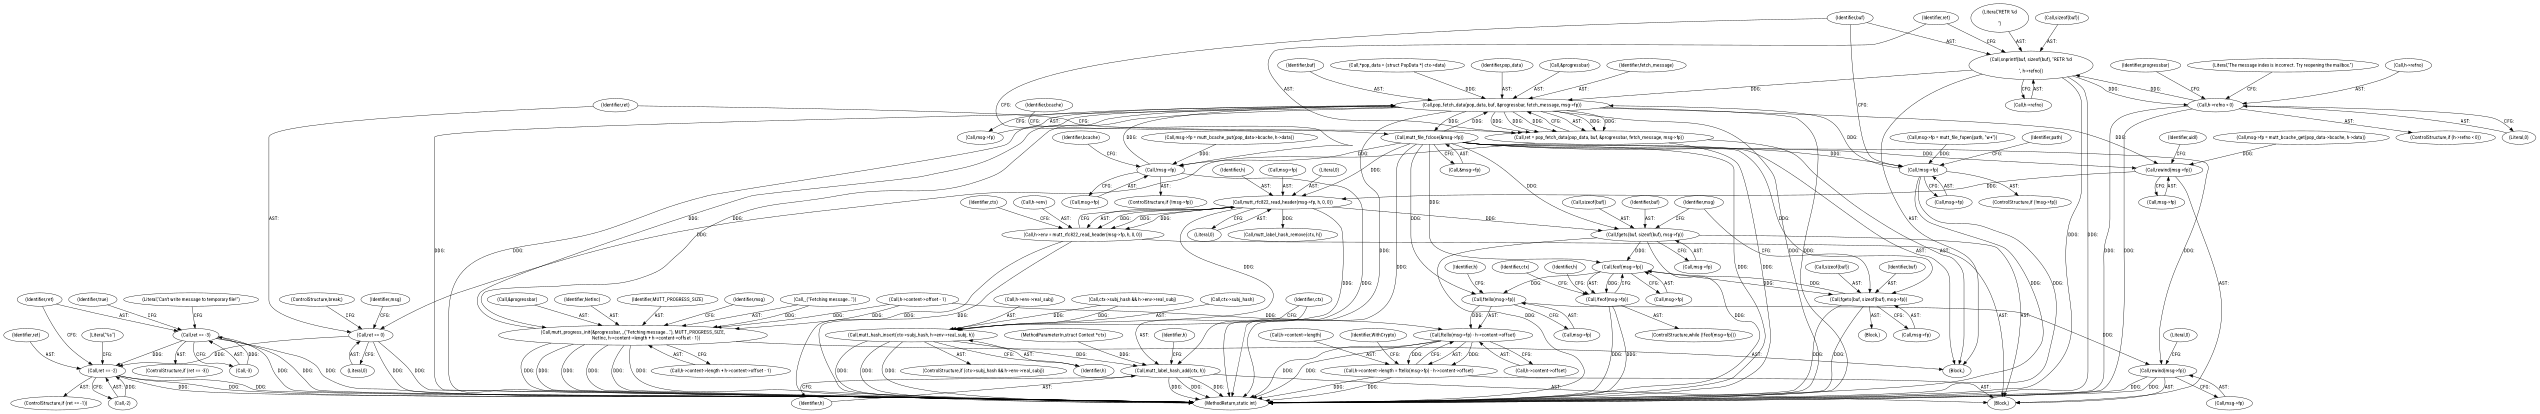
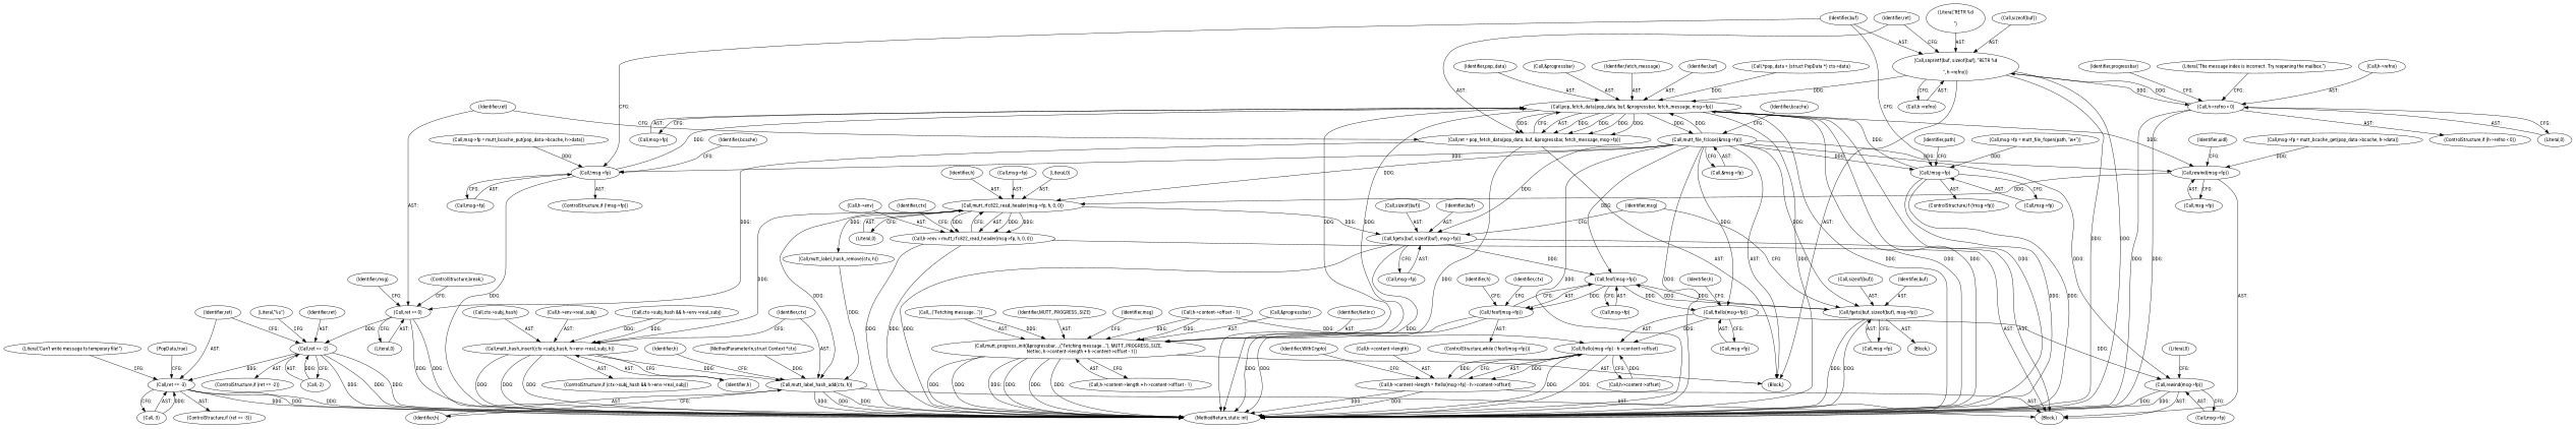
  digraph {
    fontname="Roboto Condensed"
    node [fontname="Roboto Condensed"]
    edge [fontname="Roboto Condensed"]
    n1 [label="(Call,snprintf(buf, sizeof(buf), \"RETR %d\r\n\", h->refno))"]
    n2 [label="(Call,h->refno < 0)"]
    n3 [label="(Call,pop_fetch_data(pop_data, buf, &progressbar, fetch_message, msg->fp))"]
    n4 [label="(Block,)"]
    n5 [label="(Call,h->refno)"]
    n6 [label="(MethodReturn,static int)"]
    n7 [label="(ControlStructure,if (h->refno < 0))"]
    n8 [label="(Literal,0)"]
    n9 [label="(Call,mutt_progress_init(&progressbar, _(\"Fetching message...\"), MUTT_PROGRESS_SIZE,\n                        NetInc, h->content->length + h->content->offset - 1))"]
    n10 [label="(Call,ret = pop_fetch_data(pop_data, buf, &progressbar, fetch_message, msg->fp))"]
    n11 [label="(Call,mutt_file_fclose(&msg->fp))"]
    n12 [label="(Call,rewind(msg->fp))"]
    n13 [label="(Call,msg->fp)"]
    n14 [label="(Call,h->content->length + h->content->offset - 1)"]
    n15 [label="(Call,ret == 0)"]
    n16 [label="(Call,!msg->fp)"]
    n17 [label="(Call,!msg->fp)"]
    n18 [label="(Call,mutt_rfc822_read_header(msg->fp, h, 0, 0))"]
    n19 [label="(Call,fgets(buf, sizeof(buf), msg->fp))"]
    n20 [label="(Call,feof(msg->fp))"]
    n21 [label="(Call,fgets(buf, sizeof(buf), msg->fp))"]
    n22 [label="(Call,ftello(msg->fp))"]
    n23 [label="(Call,rewind(msg->fp))"]
    n24 [label="(Call,&msg->fp)"]
    n25 [label="(Call,msg->fp)"]
    n26 [label="(Block,)"]
    n27 [label="(Call,ret == -2)"]
    n28 [label="(Literal,0)"]
    n29 [label="(Call,ret == -3)"]
-   n30 [label="(ControlStructure,if (ret == -1))"]
+   n30 [label="(ControlStructure,if (ret == -2))"]
    n31 [label="(Call,-2)"]
    n32 [label="(Call,-3)"]
    n33 [label="(ControlStructure,if (ret == -3))"]
    n34 [label="(Call,msg->fp)"]
    n35 [label="(ControlStructure,if (!msg->fp))"]
    n36 [label="(Call,msg->fp)"]
    n37 [label="(ControlStructure,if (!msg->fp))"]
    n38 [label="(Call,h->env = mutt_rfc822_read_header(msg->fp, h, 0, 0))"]
    n39 [label="(Call,mutt_hash_insert(ctx->subj_hash, h->env->real_subj, h))"]
    n40 [label="(Call,mutt_label_hash_add(ctx, h))"]
    n41 [label="(Literal,0)"]
    n42 [label="(Call,mutt_label_hash_remove(ctx, h))"]
    n43 [label="(Call,msg->fp)"]
    n44 [label="(Call,!feof(msg->fp))"]
    n45 [label="(Call,msg->fp)"]
    n46 [label="(Block,)"]
    n47 [label="(Call,msg->fp)"]
    n48 [label="(Call,ftello(msg->fp) - h->content->offset)"]
    n49 [label="(Call,msg->fp)"]
    n50 [label="(Call,msg->fp)"]
    n51 [label="(Identifier,h)"]
    n52 [label="(ControlStructure,if (ctx->subj_hash && h->env->real_subj))"]
    n53 [label="(Identifier,h)"]
    n54 [label="(ControlStructure,while (!feof(msg->fp)))"]
    n55 [label="(Call,h->content->length = ftello(msg->fp) - h->content->offset)"]
    n56 [label="(Call,h->content->offset)"]
    n57 [label="(ControlStructure,break;)"]
    n58 [label="(Literal,\"%s\")"]
    n59 [label="(Literal,0)"]
    n60 [label="(Call,sizeof(buf))"]
    n61 [label="(Identifier,ret)"]
    n62 [label="(Identifier,ctx)"]
    n63 [label="(Identifier,path)"]
    n64 [label="(Call,&progressbar)"]
    n65 [label="(Call,msg->fp = mutt_file_fopen(path, \"w+\"))"]
    n66 [label="(Identifier,buf)"]
    n67 [label="(Call,*pop_data = (struct PopData *) ctx->data)"]
    n68 [label="(Call,msg->fp = mutt_bcache_get(pop_data->bcache, h->data))"]
    n69 [label="(Identifier,h)"]
    n70 [label="(Identifier,pop_data)"]
    n71 [label="(Identifier,NetInc)"]
    n72 [label="(Call,h->refno)"]
    n73 [label="(Call,h->env)"]
    n74 [label="(Call,sizeof(buf))"]
    n75 [label="(Identifier,ctx)"]
    n76 [label="(Call,&progressbar)"]
    n77 [label="(Literal,\"Can't write message to temporary file!\")"]
    n78 [label="(Identifier,buf)"]
    n79 [label="(Identifier,h)"]
    n80 [label="(Call,msg->fp = mutt_bcache_put(pop_data->bcache, h->data))"]
    n81 [label="(Identifier,bcache)"]
    n82 [label="(Identifier,msg)"]
    n83 [label="(Call,_(\"Fetching message...\"))"]
    n84 [label="(Identifier,bcache)"]
    n85 [label="(Call,h->env->real_subj)"]
    n86 [label="(Call,ctx->subj_hash && h->env->real_subj)"]
    n87 [label="(Identifier,msg)"]
    n88 [label="(Identifier,progressbar)"]
    n89 [label="(Identifier,fetch_message)"]
    n90 [label="(Identifier,buf)"]
    n91 [label="(Identifier,MUTT_PROGRESS_SIZE)"]
    n92 [label="(Literal,\"The message index is incorrect. Try reopening the mailbox.\")"]
    n93 [label="(Identifier,h)"]
    n94 [label="(Call,msg->fp)"]
    n95 [label="(Identifier,h)"]
    n96 [label="(Identifier,ret)"]
    n97 [label="(Identifier,ctx)"]
    n98 [label="(Identifier,ret)"]
    n99 [label="(Identifier,uidl)"]
    n100 [label="(Identifier,msg)"]
    n101 [label="(Call,h->content->offset - 1)"]
    n102 [label="(MethodParameterIn,struct Context *ctx)"]
-   n103 [label="(Identifier,true)"]
+   n103 [label="(PopData,true)"]
    n104 [label="(Identifier,ret)"]
    n105 [label="(Call,sizeof(buf))"]
    n106 [label="(Call,ctx->subj_hash)"]
    n107 [label="(Identifier,WithCrypto)"]
    n108 [label="(Literal,0)"]
    n109 [label="(Literal,\"RETR %d\r\n\")"]
    n110 [label="(Call,h->content->length)"]
    n111 [label="(Identifier,buf)"]
    n1 -> n2 [label="DDG: "]
    n1 -> n3 [label="DDG: "]
    n1 -> n4 [label="AST: "]
    n1 -> n5 [label="CFG: "]
    n1 -> n6 [label="DDG: "]
    n1 -> n6 [label="DDG: "]
    n2 -> n1 [label="DDG: "]
    n2 -> n6 [label="DDG: "]
    n2 -> n6 [label="DDG: "]
    n2 -> n7 [label="AST: "]
    n2 -> n8 [label="CFG: "]
    n3 -> n6 [label="DDG: "]
    n3 -> n6 [label="DDG: "]
    n3 -> n6 [label="DDG: "]
    n3 -> n6 [label="DDG: "]
    n3 -> n6 [label="DDG: "]
    n3 -> n9 [label="DDG: "]
    n3 -> n10 [label="AST: "]
    n3 -> n10 [label="DDG: "]
    n3 -> n10 [label="DDG: "]
    n3 -> n10 [label="DDG: "]
    n3 -> n10 [label="DDG: "]
    n3 -> n10 [label="DDG: "]
    n3 -> n11 [label="DDG: "]
    n3 -> n12 [label="DDG: "]
    n3 -> n13 [label="CFG: "]
    n5 -> n1 [label="AST: "]
    n8 -> n2 [label="AST: "]
    n9 -> n3 [label="DDG: "]
    n9 -> n4 [label="AST: "]
    n9 -> n6 [label="DDG: "]
    n9 -> n6 [label="DDG: "]
    n9 -> n6 [label="DDG: "]
    n9 -> n6 [label="DDG: "]
    n9 -> n6 [label="DDG: "]
    n9 -> n6 [label="DDG: "]
    n9 -> n14 [label="CFG: "]
    n10 -> n3 [label="CFG: "]
    n10 -> n4 [label="AST: "]
    n10 -> n6 [label="DDG: "]
    n10 -> n15 [label="DDG: "]
    n11 -> n3 [label="DDG: "]
    n11 -> n4 [label="AST: "]
    n11 -> n6 [label="DDG: "]
    n11 -> n6 [label="DDG: "]
    n11 -> n12 [label="DDG: "]
    n11 -> n16 [label="DDG: "]
    n11 -> n17 [label="DDG: "]
    n11 -> n18 [label="DDG: "]
    n11 -> n19 [label="DDG: "]
    n11 -> n20 [label="DDG: "]
    n11 -> n21 [label="DDG: "]
    n11 -> n22 [label="DDG: "]
    n11 -> n23 [label="DDG: "]
    n11 -> n24 [label="CFG: "]
    n12 -> n18 [label="DDG: "]
    n12 -> n25 [label="CFG: "]
    n12 -> n26 [label="AST: "]
    n13 -> n3 [label="AST: "]
    n14 -> n9 [label="AST: "]
    n15 -> n6 [label="DDG: "]
    n15 -> n6 [label="DDG: "]
    n15 -> n27 [label="DDG: "]
    n15 -> n28 [label="CFG: "]
    n16 -> n3 [label="DDG: "]
    n16 -> n6 [label="DDG: "]
    n16 -> n34 [label="CFG: "]
    n16 -> n35 [label="AST: "]
    n17 -> n3 [label="DDG: "]
    n17 -> n6 [label="DDG: "]
    n17 -> n6 [label="DDG: "]
    n17 -> n36 [label="CFG: "]
    n17 -> n37 [label="AST: "]
    n18 -> n19 [label="DDG: "]
    n18 -> n38 [label="AST: "]
    n18 -> n38 [label="DDG: "]
    n18 -> n38 [label="DDG: "]
    n18 -> n38 [label="DDG: "]
    n18 -> n39 [label="DDG: "]
    n18 -> n40 [label="DDG: "]
    n18 -> n41 [label="CFG: "]
    n18 -> n42 [label="DDG: "]
    n19 -> n6 [label="DDG: "]
    n19 -> n6 [label="DDG: "]
    n19 -> n20 [label="DDG: "]
    n19 -> n26 [label="AST: "]
    n19 -> n43 [label="CFG: "]
    n20 -> n21 [label="DDG: "]
    n20 -> n22 [label="DDG: "]
    n20 -> n44 [label="AST: "]
    n20 -> n44 [label="DDG: "]
    n20 -> n45 [label="CFG: "]
    n21 -> n6 [label="DDG: "]
    n21 -> n6 [label="DDG: "]
    n21 -> n20 [label="DDG: "]
    n21 -> n46 [label="AST: "]
    n21 -> n47 [label="CFG: "]
    n22 -> n23 [label="DDG: "]
    n22 -> n48 [label="AST: "]
    n22 -> n48 [label="DDG: "]
    n22 -> n49 [label="CFG: "]
    n23 -> n6 [label="DDG: "]
    n23 -> n6 [label="DDG: "]
    n23 -> n26 [label="AST: "]
    n23 -> n50 [label="CFG: "]
    n24 -> n11 [label="AST: "]
    n25 -> n12 [label="AST: "]
    n27 -> n6 [label="DDG: "]
    n27 -> n6 [label="DDG: "]
    n27 -> n6 [label="DDG: "]
-   n29 -> n27 [label="DDG: "]
+   n27 -> n29 [label="DDG: "]
    n27 -> n30 [label="AST: "]
    n27 -> n31 [label="CFG: "]
    n28 -> n15 [label="AST: "]
    n29 -> n6 [label="DDG: "]
    n29 -> n6 [label="DDG: "]
    n29 -> n6 [label="DDG: "]
    n29 -> n32 [label="CFG: "]
    n29 -> n33 [label="AST: "]
    n31 -> n27 [label="AST: "]
    n31 -> n27 [label="DDG: "]
    n32 -> n29 [label="AST: "]
    n32 -> n29 [label="DDG: "]
    n34 -> n16 [label="AST: "]
    n36 -> n17 [label="AST: "]
    n38 -> n6 [label="DDG: "]
    n38 -> n6 [label="DDG: "]
    n38 -> n18 [label="CFG: "]
    n38 -> n26 [label="AST: "]
    n39 -> n6 [label="DDG: "]
    n39 -> n6 [label="DDG: "]
    n39 -> n6 [label="DDG: "]
    n39 -> n40 [label="DDG: "]
    n39 -> n51 [label="CFG: "]
    n39 -> n52 [label="AST: "]
    n40 -> n6 [label="DDG: "]
    n40 -> n6 [label="DDG: "]
    n40 -> n6 [label="DDG: "]
    n40 -> n26 [label="AST: "]
    n40 -> n53 [label="CFG: "]
    n41 -> n18 [label="AST: "]
+   n42 -> n40 [label="DDG: "]
    n43 -> n19 [label="AST: "]
    n44 -> n6 [label="DDG: "]
    n44 -> n6 [label="DDG: "]
    n44 -> n20 [label="CFG: "]
    n44 -> n54 [label="AST: "]
    n45 -> n20 [label="AST: "]
    n47 -> n21 [label="AST: "]
    n48 -> n6 [label="DDG: "]
    n48 -> n6 [label="DDG: "]
    n48 -> n55 [label="AST: "]
    n48 -> n55 [label="DDG: "]
    n48 -> n55 [label="DDG: "]
    n48 -> n56 [label="CFG: "]
    n49 -> n22 [label="AST: "]
    n50 -> n23 [label="AST: "]
    n51 -> n39 [label="AST: "]
    n53 -> n40 [label="AST: "]
    n55 -> n6 [label="DDG: "]
    n55 -> n6 [label="DDG: "]
    n55 -> n26 [label="AST: "]
    n55 -> n48 [label="CFG: "]
-   n56 -> n48 [label="AST: "]
+   n56 -> n48 [label="DDG: "]
    n57 -> n15 [label="CFG: "]
    n58 -> n27 [label="CFG: "]
    n59 -> n18 [label="AST: "]
    n60 -> n21 [label="AST: "]
    n61 -> n27 [label="AST: "]
    n62 -> n39 [label="CFG: "]
    n62 -> n40 [label="AST: "]
    n63 -> n17 [label="CFG: "]
    n64 -> n9 [label="AST: "]
    n65 -> n17 [label="DDG: "]
    n66 -> n21 [label="AST: "]
    n67 -> n3 [label="DDG: "]
    n68 -> n12 [label="DDG: "]
    n69 -> n40 [label="CFG: "]
    n70 -> n3 [label="AST: "]
    n71 -> n9 [label="AST: "]
    n72 -> n2 [label="AST: "]
    n73 -> n38 [label="AST: "]
    n74 -> n19 [label="AST: "]
    n75 -> n44 [label="CFG: "]
    n76 -> n3 [label="AST: "]
    n77 -> n29 [label="CFG: "]
    n78 -> n19 [label="AST: "]
    n79 -> n22 [label="CFG: "]
    n80 -> n16 [label="DDG: "]
    n81 -> n16 [label="CFG: "]
    n82 -> n15 [label="CFG: "]
    n83 -> n9 [label="AST: "]
    n83 -> n9 [label="DDG: "]
    n84 -> n11 [label="CFG: "]
    n85 -> n39 [label="AST: "]
    n86 -> n39 [label="DDG: "]
    n86 -> n39 [label="DDG: "]
    n87 -> n19 [label="CFG: "]
    n87 -> n21 [label="CFG: "]
    n88 -> n2 [label="CFG: "]
    n89 -> n3 [label="AST: "]
    n90 -> n3 [label="AST: "]
    n91 -> n9 [label="AST: "]
    n92 -> n2 [label="CFG: "]
    n93 -> n18 [label="AST: "]
    n94 -> n18 [label="AST: "]
    n95 -> n44 [label="CFG: "]
    n96 -> n1 [label="CFG: "]
    n96 -> n10 [label="AST: "]
    n97 -> n38 [label="CFG: "]
    n98 -> n10 [label="CFG: "]
    n98 -> n15 [label="AST: "]
    n99 -> n12 [label="CFG: "]
    n100 -> n9 [label="CFG: "]
    n101 -> n9 [label="DDG: "]
    n101 -> n9 [label="DDG: "]
    n101 -> n48 [label="DDG: "]
    n102 -> n40 [label="DDG: "]
    n103 -> n29 [label="CFG: "]
    n104 -> n27 [label="CFG: "]
    n104 -> n29 [label="AST: "]
    n105 -> n1 [label="AST: "]
    n106 -> n39 [label="AST: "]
    n107 -> n55 [label="CFG: "]
    n108 -> n23 [label="CFG: "]
    n109 -> n1 [label="AST: "]
    n110 -> n55 [label="AST: "]
    n111 -> n1 [label="AST: "]
    n111 -> n16 [label="CFG: "]
    n111 -> n17 [label="CFG: "]
  }
